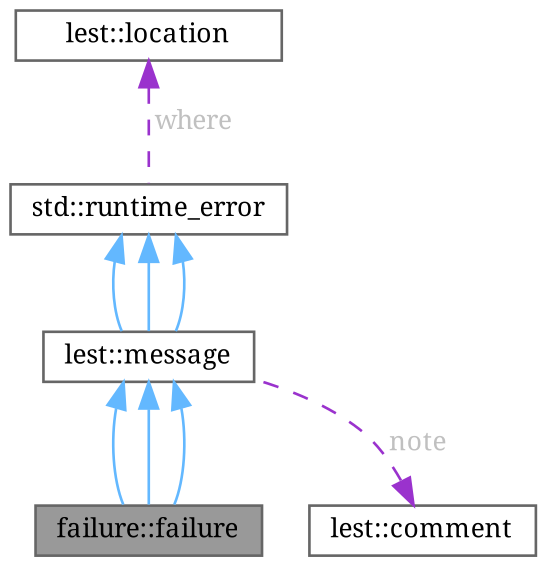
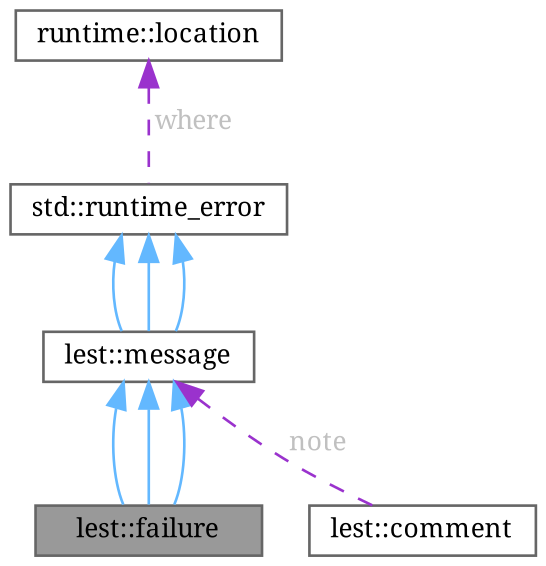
  digraph {
    fontname="Noto Serif"
    node [color=gray40 fillcolor=white fontname="Noto Serif" fontsize=10 shape=box style=filled]
    edge [color=steelblue1 dir=back fontname="Noto Serif" fontsize=10 labelfontname=Helvetica labelfontsize=10 style=solid]
-   n1 [fillcolor=grey60 fontcolor=black height=0.2 label="failure::failure" width=0.4]
+   n1 [fillcolor=grey60 fontcolor=black height=0.2 label="lest::failure" width=0.4]
    n2 [height=0.2 label="lest::message" width=0.4]
    n3 [height=0.2 label="std::runtime_error" width=0.4]
-   n4 [height=0.2 label="lest::location" width=0.4]
+   n4 [height=0.2 label="runtime::location" width=0.4]
    n5 [height=0.2 label="lest::comment" width=0.4]
    n2 -> n1
    n2 -> n1
    n2 -> n1
    n3 -> n2
    n3 -> n2
    n3 -> n2
    n4 -> n3 [color=darkorchid3 fontcolor=grey label=" where" style=dashed]
-   n5 -> n2 [color=darkorchid3 fontcolor=grey label=" note" style=dashed]
+   n2 -> n5 [color=darkorchid3 fontcolor=grey label=" note" style=dashed]
  }
